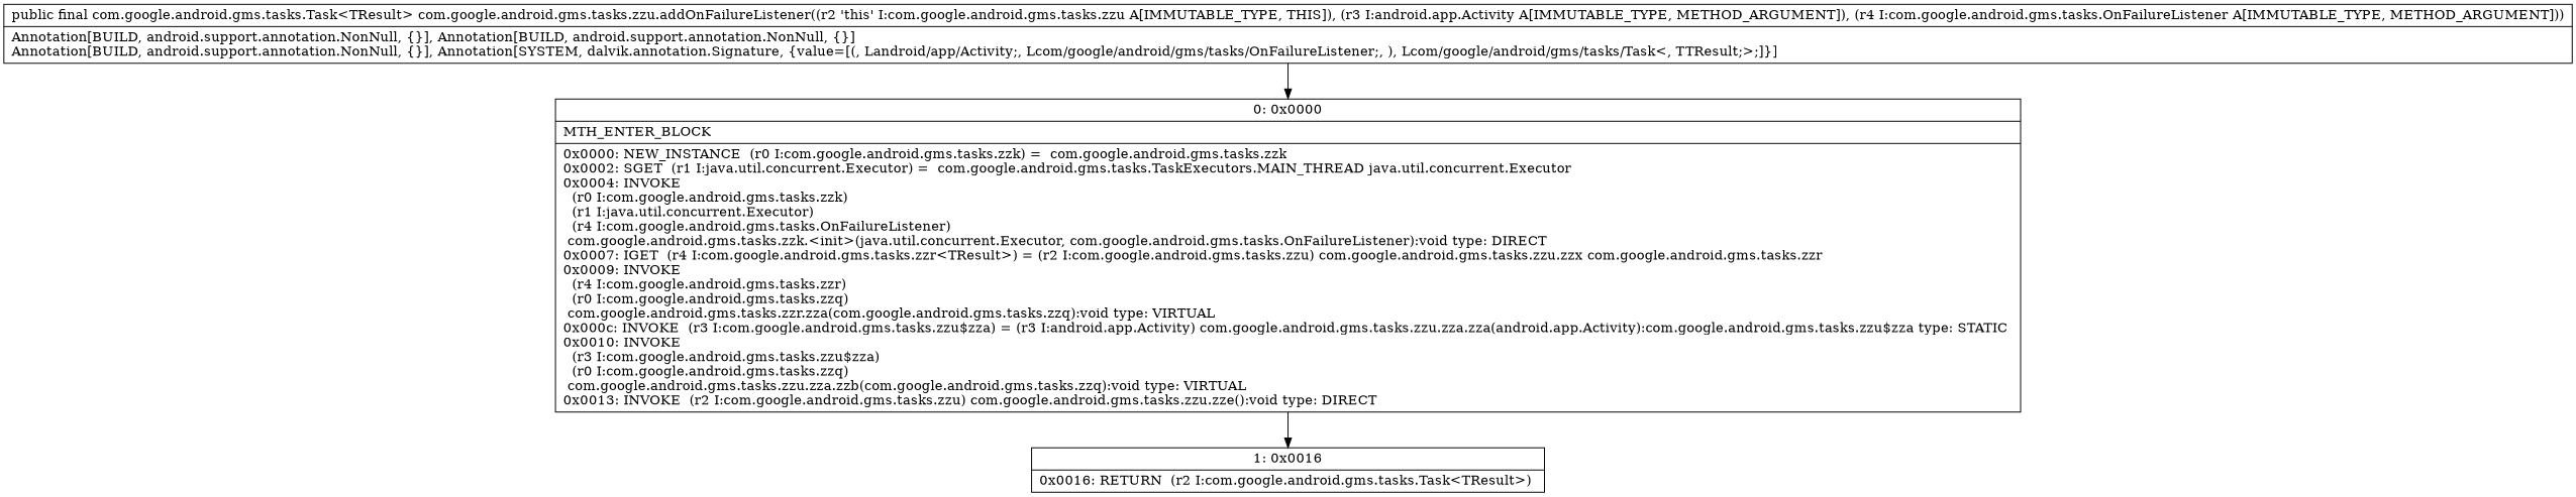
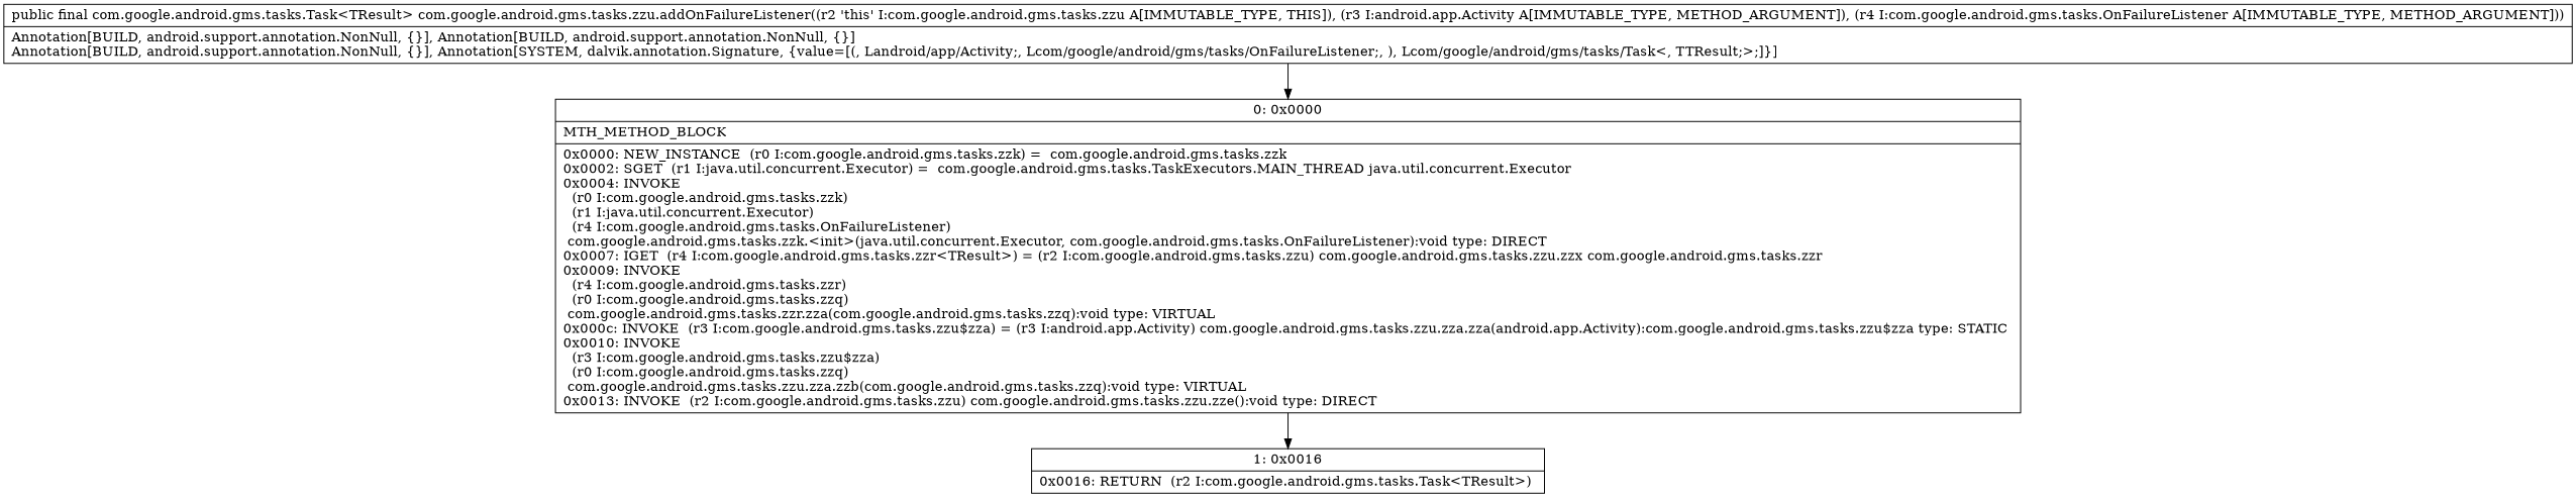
  digraph {
    node [shape=record]
-   n1 [label="{0\:\ 0x0000|MTH_ENTER_BLOCK\l|0x0000: NEW_INSTANCE  (r0 I:com.google.android.gms.tasks.zzk) =  com.google.android.gms.tasks.zzk \l0x0002: SGET  (r1 I:java.util.concurrent.Executor) =  com.google.android.gms.tasks.TaskExecutors.MAIN_THREAD java.util.concurrent.Executor \l0x0004: INVOKE  \l  (r0 I:com.google.android.gms.tasks.zzk)\l  (r1 I:java.util.concurrent.Executor)\l  (r4 I:com.google.android.gms.tasks.OnFailureListener)\l com.google.android.gms.tasks.zzk.\<init\>(java.util.concurrent.Executor, com.google.android.gms.tasks.OnFailureListener):void type: DIRECT \l0x0007: IGET  (r4 I:com.google.android.gms.tasks.zzr\<TResult\>) = (r2 I:com.google.android.gms.tasks.zzu) com.google.android.gms.tasks.zzu.zzx com.google.android.gms.tasks.zzr \l0x0009: INVOKE  \l  (r4 I:com.google.android.gms.tasks.zzr)\l  (r0 I:com.google.android.gms.tasks.zzq)\l com.google.android.gms.tasks.zzr.zza(com.google.android.gms.tasks.zzq):void type: VIRTUAL \l0x000c: INVOKE  (r3 I:com.google.android.gms.tasks.zzu$zza) = (r3 I:android.app.Activity) com.google.android.gms.tasks.zzu.zza.zza(android.app.Activity):com.google.android.gms.tasks.zzu$zza type: STATIC \l0x0010: INVOKE  \l  (r3 I:com.google.android.gms.tasks.zzu$zza)\l  (r0 I:com.google.android.gms.tasks.zzq)\l com.google.android.gms.tasks.zzu.zza.zzb(com.google.android.gms.tasks.zzq):void type: VIRTUAL \l0x0013: INVOKE  (r2 I:com.google.android.gms.tasks.zzu) com.google.android.gms.tasks.zzu.zze():void type: DIRECT \l}"]
+   n1 [label="{0\:\ 0x0000|MTH_METHOD_BLOCK\l|0x0000: NEW_INSTANCE  (r0 I:com.google.android.gms.tasks.zzk) =  com.google.android.gms.tasks.zzk \l0x0002: SGET  (r1 I:java.util.concurrent.Executor) =  com.google.android.gms.tasks.TaskExecutors.MAIN_THREAD java.util.concurrent.Executor \l0x0004: INVOKE  \l  (r0 I:com.google.android.gms.tasks.zzk)\l  (r1 I:java.util.concurrent.Executor)\l  (r4 I:com.google.android.gms.tasks.OnFailureListener)\l com.google.android.gms.tasks.zzk.\<init\>(java.util.concurrent.Executor, com.google.android.gms.tasks.OnFailureListener):void type: DIRECT \l0x0007: IGET  (r4 I:com.google.android.gms.tasks.zzr\<TResult\>) = (r2 I:com.google.android.gms.tasks.zzu) com.google.android.gms.tasks.zzu.zzx com.google.android.gms.tasks.zzr \l0x0009: INVOKE  \l  (r4 I:com.google.android.gms.tasks.zzr)\l  (r0 I:com.google.android.gms.tasks.zzq)\l com.google.android.gms.tasks.zzr.zza(com.google.android.gms.tasks.zzq):void type: VIRTUAL \l0x000c: INVOKE  (r3 I:com.google.android.gms.tasks.zzu$zza) = (r3 I:android.app.Activity) com.google.android.gms.tasks.zzu.zza.zza(android.app.Activity):com.google.android.gms.tasks.zzu$zza type: STATIC \l0x0010: INVOKE  \l  (r3 I:com.google.android.gms.tasks.zzu$zza)\l  (r0 I:com.google.android.gms.tasks.zzq)\l com.google.android.gms.tasks.zzu.zza.zzb(com.google.android.gms.tasks.zzq):void type: VIRTUAL \l0x0013: INVOKE  (r2 I:com.google.android.gms.tasks.zzu) com.google.android.gms.tasks.zzu.zze():void type: DIRECT \l}"]
    n2 [label="{1\:\ 0x0016|0x0016: RETURN  (r2 I:com.google.android.gms.tasks.Task\<TResult\>) \l}"]
    n3 [label="{public final com.google.android.gms.tasks.Task\<TResult\> com.google.android.gms.tasks.zzu.addOnFailureListener((r2 'this' I:com.google.android.gms.tasks.zzu A[IMMUTABLE_TYPE, THIS]), (r3 I:android.app.Activity A[IMMUTABLE_TYPE, METHOD_ARGUMENT]), (r4 I:com.google.android.gms.tasks.OnFailureListener A[IMMUTABLE_TYPE, METHOD_ARGUMENT]))  | Annotation[BUILD, android.support.annotation.NonNull, \{\}], Annotation[BUILD, android.support.annotation.NonNull, \{\}]\lAnnotation[BUILD, android.support.annotation.NonNull, \{\}], Annotation[SYSTEM, dalvik.annotation.Signature, \{value=[(, Landroid\/app\/Activity;, Lcom\/google\/android\/gms\/tasks\/OnFailureListener;, ), Lcom\/google\/android\/gms\/tasks\/Task\<, TTResult;\>;]\}]\l}"]
    n1 -> n2
    n3 -> n1
  }
